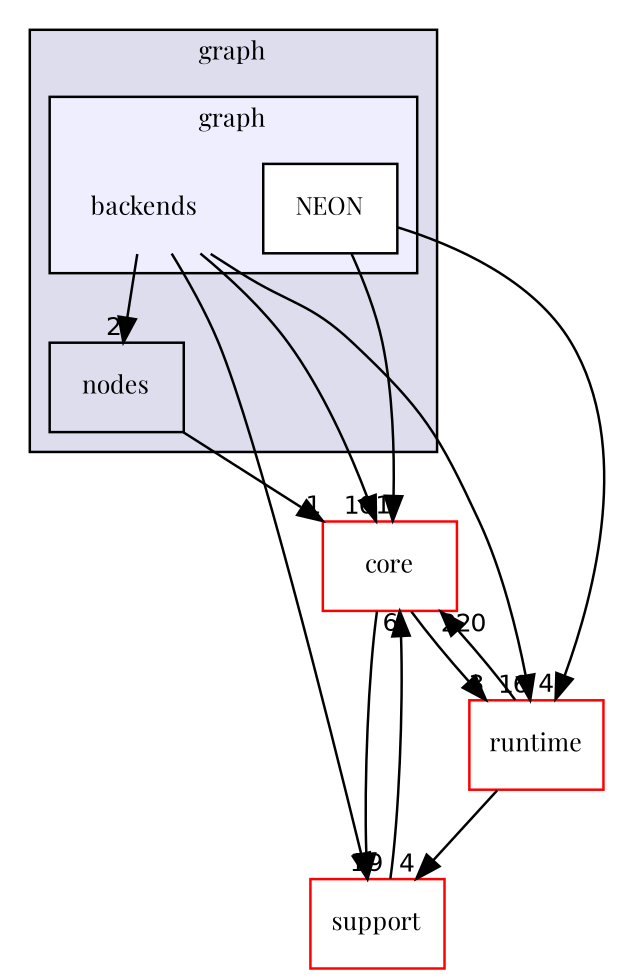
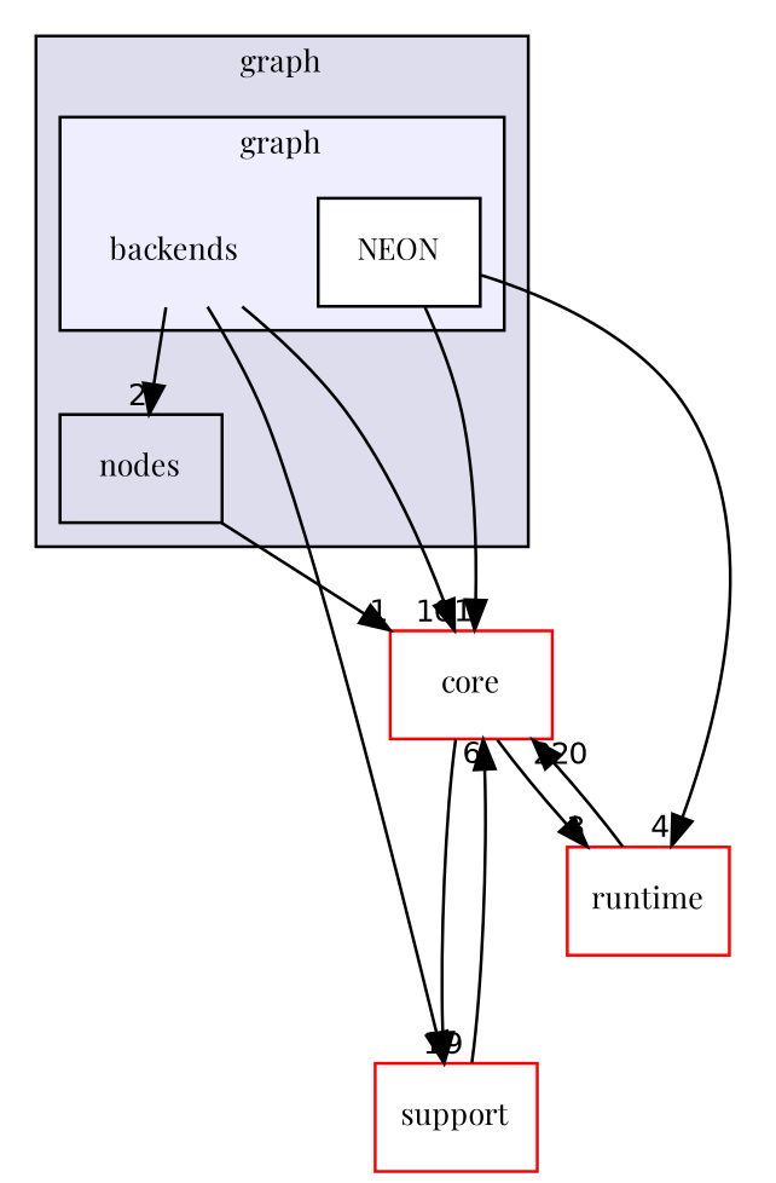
  digraph {
    compound=true
    fontname="Playfair Display"
    node [fontname="Playfair Display" fontsize=10 shape=box]
    edge [fontname="Playfair Display" headlabel=1 labeldistance=1.5 labelfontname=Helvetica labelfontsize=10]
    n1 [label=backends shape=plaintext]
    n2 [fillcolor=white label=NEON style=filled]
    n3 [label=nodes]
    n4 [color=red fillcolor=white label=core style=filled]
    n5 [color=red label=support]
    n6 [color=red fillcolor=white label=runtime style=filled]
    subgraph cluster_1 {
      bgcolor="#ddddee"
      fontsize=10
      label="graph"
      pencolor=black
      n3
      subgraph cluster_2 {
        bgcolor="#eeeeff"
        fontsize=10
        label="graph"
        pencolor=black
        n1
        n2
      }
    }
    n1 -> n3 [headlabel=2]
    n1 -> n4 [headlabel=10]
    n1 -> n5
-   n1 -> n6 [headlabel=16]
    n2 -> n4
    n2 -> n6 [headlabel=4]
    n3 -> n4
    n4 -> n5 [headlabel=9]
    n4 -> n6 [headlabel=3]
    n5 -> n4 [headlabel=6]
    n6 -> n4 [headlabel=220]
-   n6 -> n5 [headlabel=4]
  }
